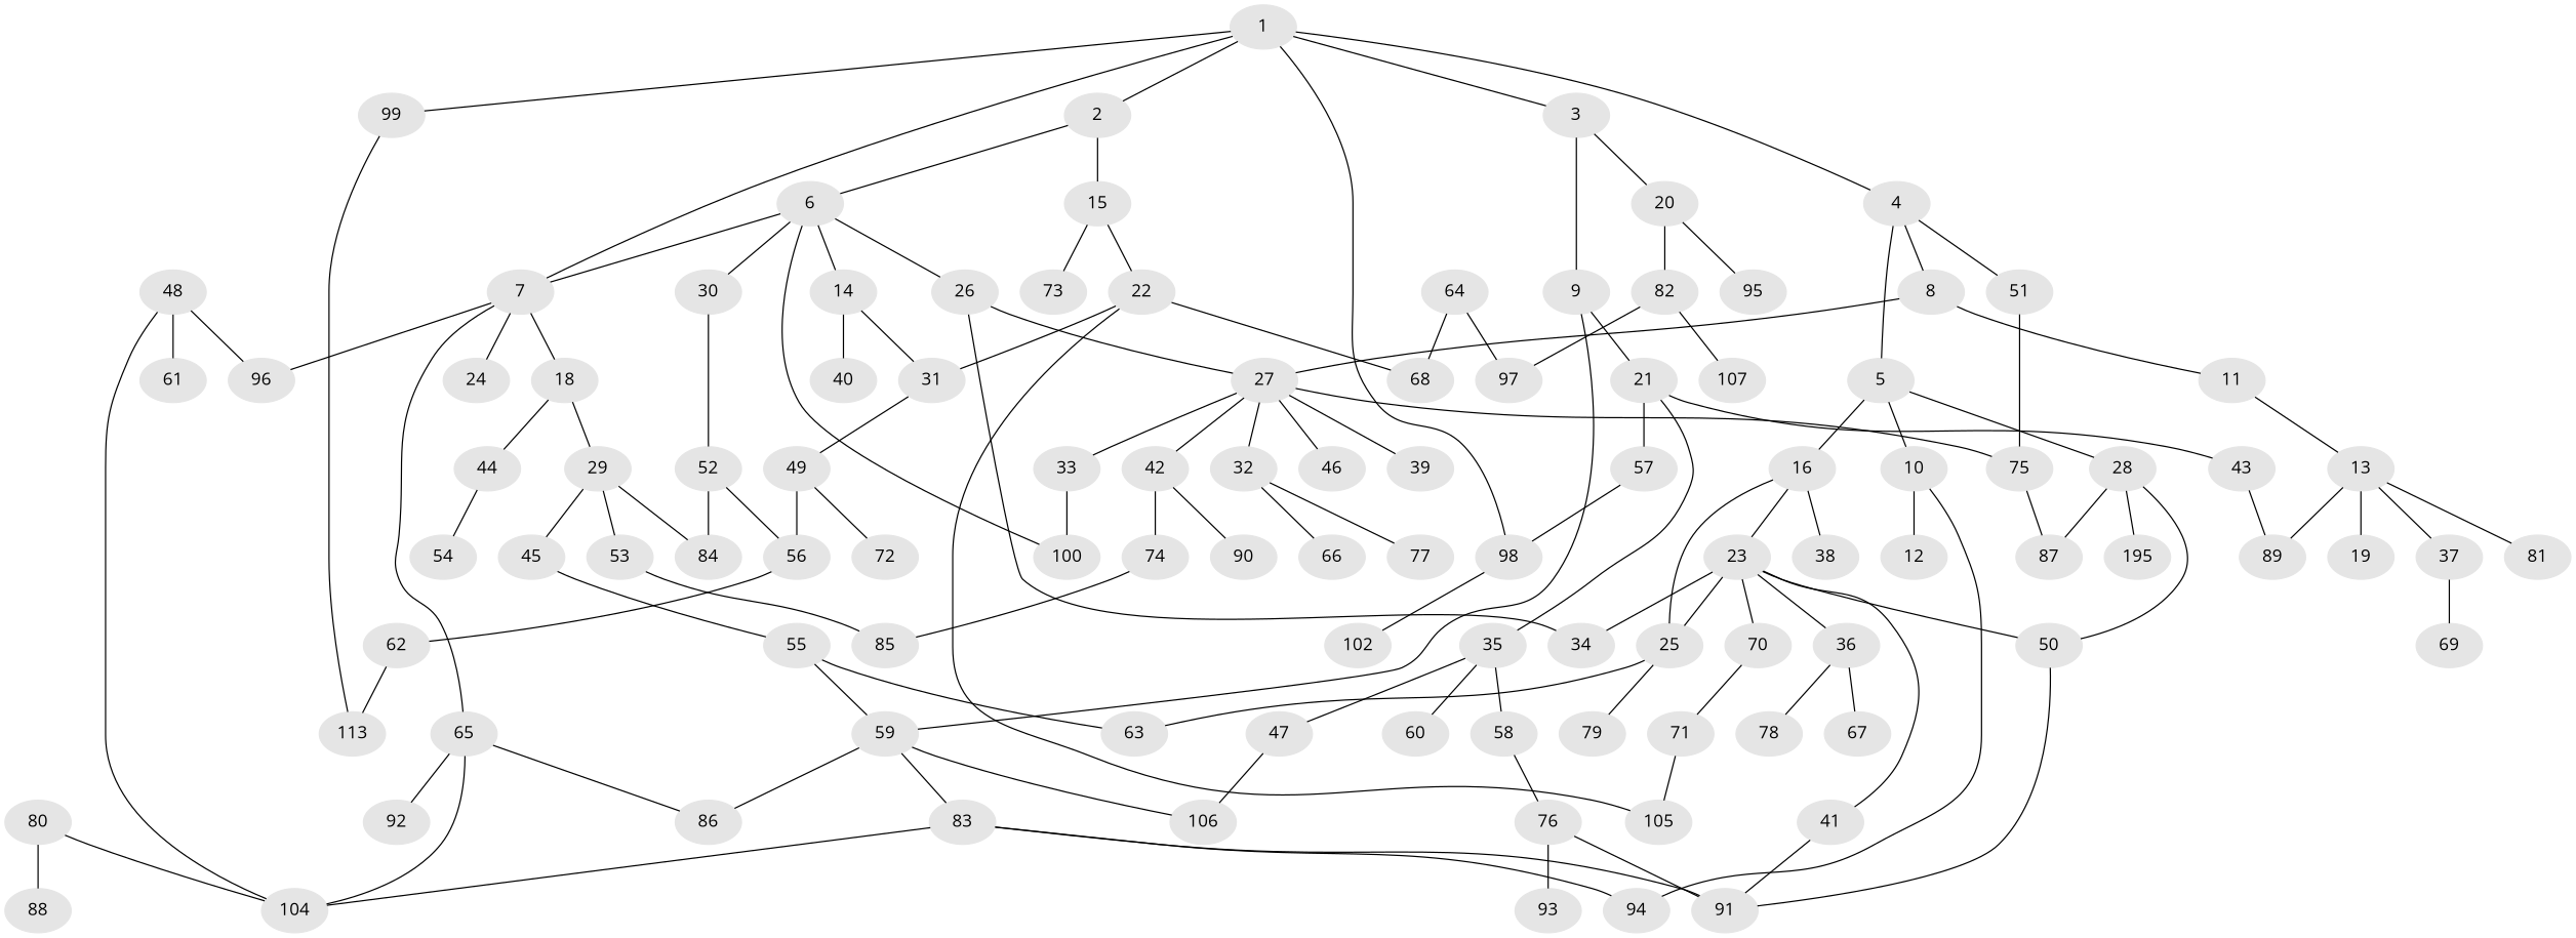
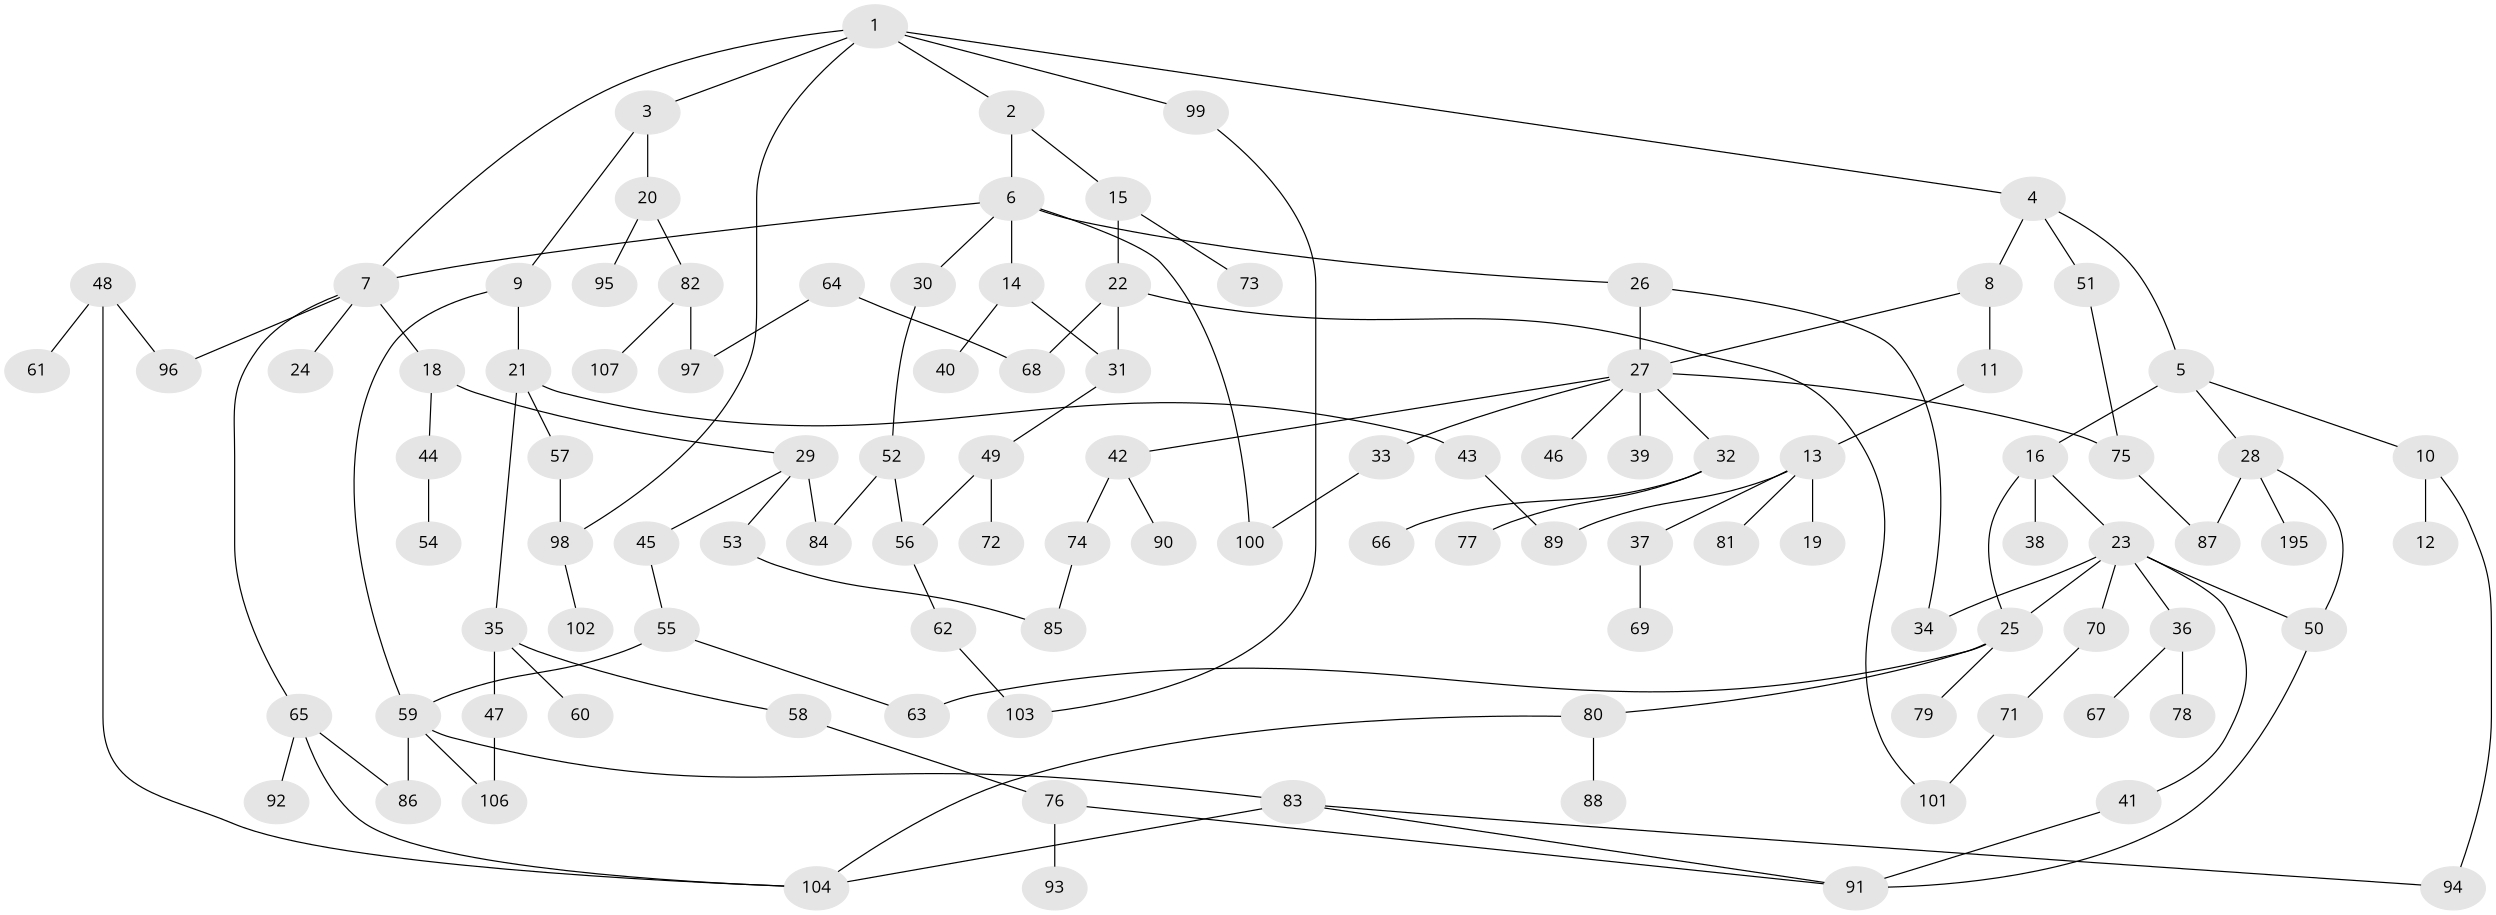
  graph {
    fontname="Open Sans"
    node [color=gray90 fontname="Open Sans" style=filled]
    edge [fontname="Open Sans"]
    1
    2
    3
    4
    7
    98
    99
    6
    15
    9
    20
    5
    8
    51
    18
    24
    65
    96
    102
-   103 [label=113]
+   103
    14
    26
    30
    100
    22
    73
    21
    59
    82
    95
    10
    16
    28
    11
    27
    75
    12
    94
    23
    25
    38
    50
    87
    n44 [label=195]
    31
    40
    34
    52
    29
    44
    104
    86
    92
    13
    32
    33
    39
    42
    46
    35
    43
    57
    106
    83
    19
    37
    81
    89
    69
    49
    68
-   101 [label=105]
+   101
    36
    41
    70
    63
    79
    80
    48
    61
    64
    97
    45
    53
    84
    54
    107
    47
    58
    60
    67
    78
    91
    71
    55
    88
    66
    77
    74
    90
    85
    56
    72
    76
    62
    93
    1 -- 2
    1 -- 3
    1 -- 4
    1 -- 7
    1 -- 98
    1 -- 99
    2 -- 6
    2 -- 15
    3 -- 9
    3 -- 20
    4 -- 5
    4 -- 8
    4 -- 51
    7 -- 18
    7 -- 24
    7 -- 65
    7 -- 96
    98 -- 102
    99 -- 103
    6 -- 7
    6 -- 14
    6 -- 26
    6 -- 30
    6 -- 100
    15 -- 22
    15 -- 73
    9 -- 21
    9 -- 59
    20 -- 82
    20 -- 95
    5 -- 10
    5 -- 16
    5 -- 28
    8 -- 11
    8 -- 27
    51 -- 75
    18 -- 29
    18 -- 44
    65 -- 104
    65 -- 86
    65 -- 92
    14 -- 31
    14 -- 40
    26 -- 27
    26 -- 34
    30 -- 52
    22 -- 31
    22 -- 68
    22 -- 101
    21 -- 35
    21 -- 43
    21 -- 57
    59 -- 86
    59 -- 106
    59 -- 83
    82 -- 97
    82 -- 107
    10 -- 12
    10 -- 94
    16 -- 23
    16 -- 25
    16 -- 38
    28 -- 50
    28 -- 87
    28 -- n44
    11 -- 13
    27 -- 75
    27 -- 32
    27 -- 33
    27 -- 39
    27 -- 42
    27 -- 46
    75 -- 87
    23 -- 25
    23 -- 50
    23 -- 34
    23 -- 36
    23 -- 41
    23 -- 70
    25 -- 63
    25 -- 79
+   25 -- 80
    50 -- 91
    31 -- 49
    52 -- 84
    52 -- 56
    29 -- 45
    29 -- 53
    29 -- 84
    44 -- 54
    13 -- 19
    13 -- 37
    13 -- 81
    13 -- 89
    32 -- 66
    32 -- 77
    33 -- 100
    42 -- 74
    42 -- 90
    35 -- 47
    35 -- 58
    35 -- 60
    43 -- 89
    57 -- 98
    83 -- 94
    83 -- 104
    83 -- 91
    37 -- 69
    49 -- 56
    49 -- 72
    36 -- 67
    36 -- 78
    41 -- 91
    70 -- 71
    80 -- 104
    80 -- 88
    48 -- 96
    48 -- 104
    48 -- 61
    64 -- 68
    64 -- 97
    45 -- 55
    53 -- 85
    47 -- 106
    58 -- 76
    71 -- 101
    55 -- 59
    55 -- 63
    74 -- 85
    56 -- 62
    76 -- 91
    76 -- 93
    62 -- 103
  }
